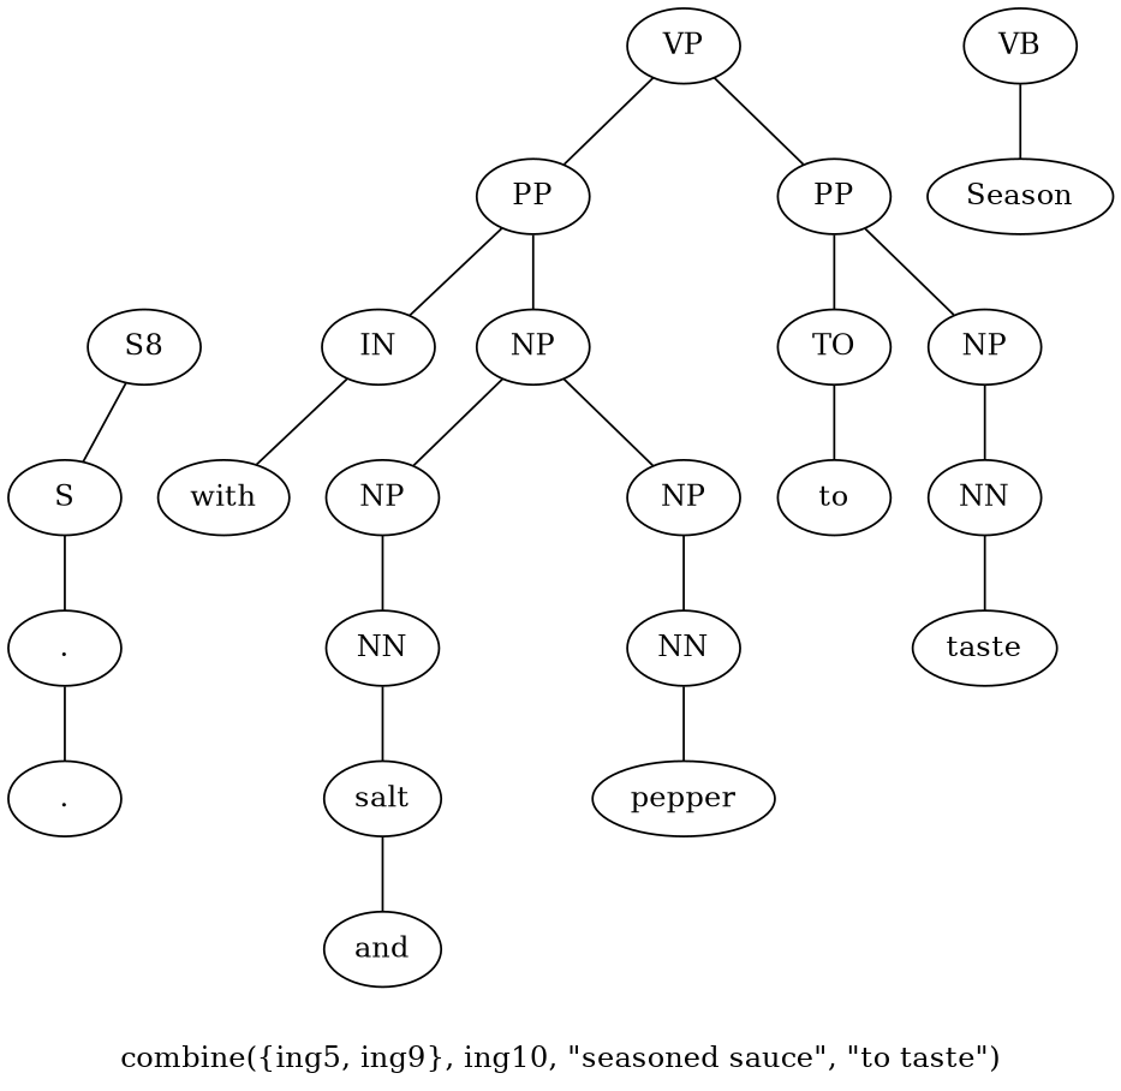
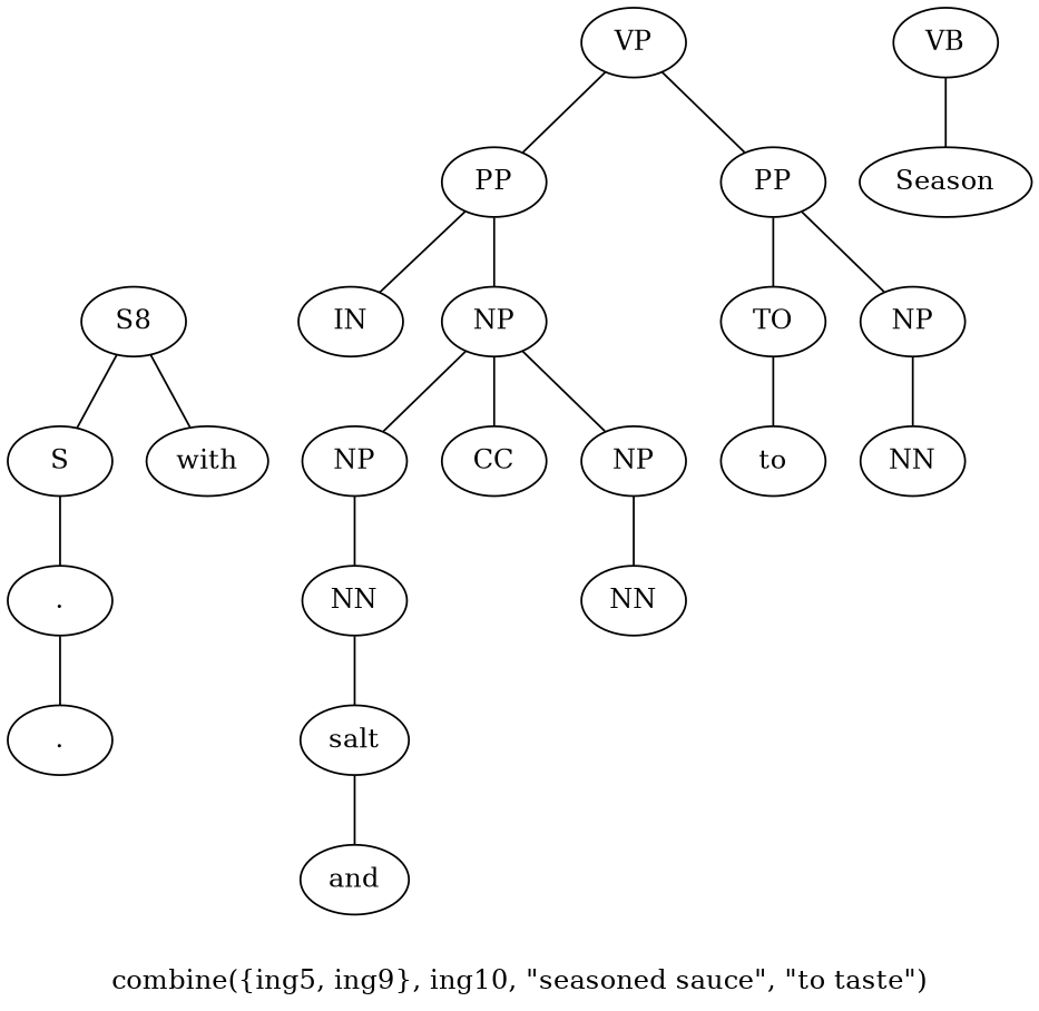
  graph {
    label="combine({ing5, ing9}, ing10, \"seasoned sauce\", \"to taste\")"
    n1 [label=S8]
    n2 [label=S]
    n3 [label="."]
    n4 [label=VP]
    n5 [label=PP]
    n6 [label=PP]
    n7 [label="."]
    n8 [label=VB]
    n9 [label=Season]
    n10 [label=IN]
    n11 [label=NP]
    n12 [label=TO]
    n13 [label=NP]
    n14 [label=with]
    n15 [label=NP]
+   n16 [label=CC]
    n17 [label=NP]
    n18 [label=NN]
    n19 [label=NN]
    n20 [label=salt]
    n21 [label=and]
-   n22 [label=pepper]
    n23 [label=to]
    n24 [label=NN]
-   n25 [label=taste]
    n1 -- n2
    n2 -- n3
    n3 -- n7
    n4 -- n5
    n4 -- n6
    n5 -- n10
    n5 -- n11
    n6 -- n12
    n6 -- n13
    n8 -- n9
-   n10 -- n14
+   n1 -- n14
    n11 -- n15
+   n11 -- n16
    n11 -- n17
    n12 -- n23
    n13 -- n24
    n15 -- n18
    n17 -- n19
    n18 -- n20
-   n19 -- n22
    n20 -- n21
-   n24 -- n25
  }
